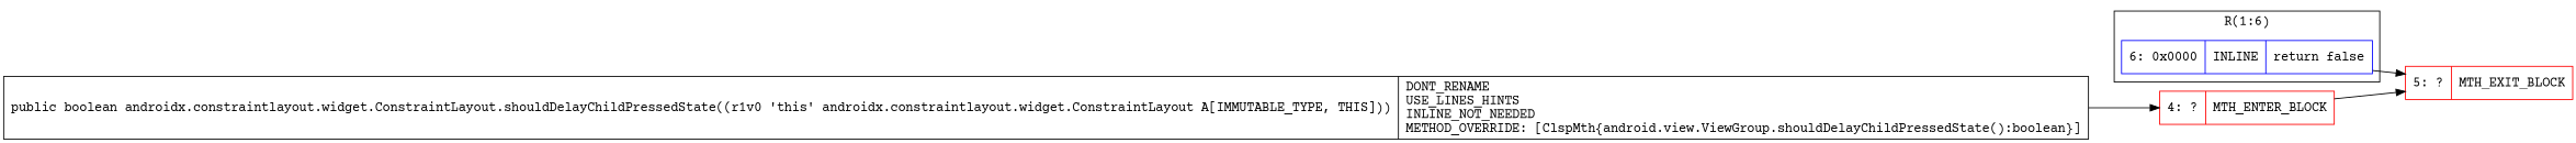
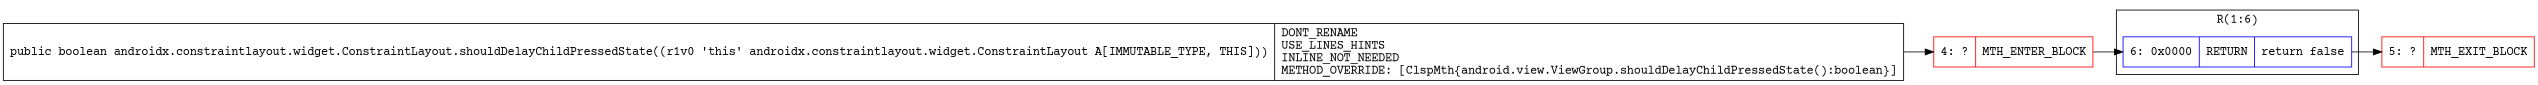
  digraph {
    fontname="Courier Prime"
    rankdir=LR
    node [color=red fontname="Courier Prime" shape=record]
    edge [fontname="Courier Prime"]
-   n1 [color=blue label="{6\:\ 0x0000|INLINE\l|return false\l}"]
+   n1 [color=blue label="{6\:\ 0x0000|RETURN\l|return false\l}"]
    n2 [label="{5\:\ ?|MTH_EXIT_BLOCK\l}"]
    n3 [label="{4\:\ ?|MTH_ENTER_BLOCK\l}"]
    n4 [label="{public boolean androidx.constraintlayout.widget.ConstraintLayout.shouldDelayChildPressedState((r1v0 'this' androidx.constraintlayout.widget.ConstraintLayout A[IMMUTABLE_TYPE, THIS]))  | DONT_RENAME\lUSE_LINES_HINTS\lINLINE_NOT_NEEDED\lMETHOD_OVERRIDE: [ClspMth\{android.view.ViewGroup.shouldDelayChildPressedState():boolean\}]\l}" color=""]
    subgraph cluster_1 {
      label="R(1:6)"
      n1
    }
    n1 -> n2
-   n3 -> n2
+   n3 -> n1
    n4 -> n3
  }
